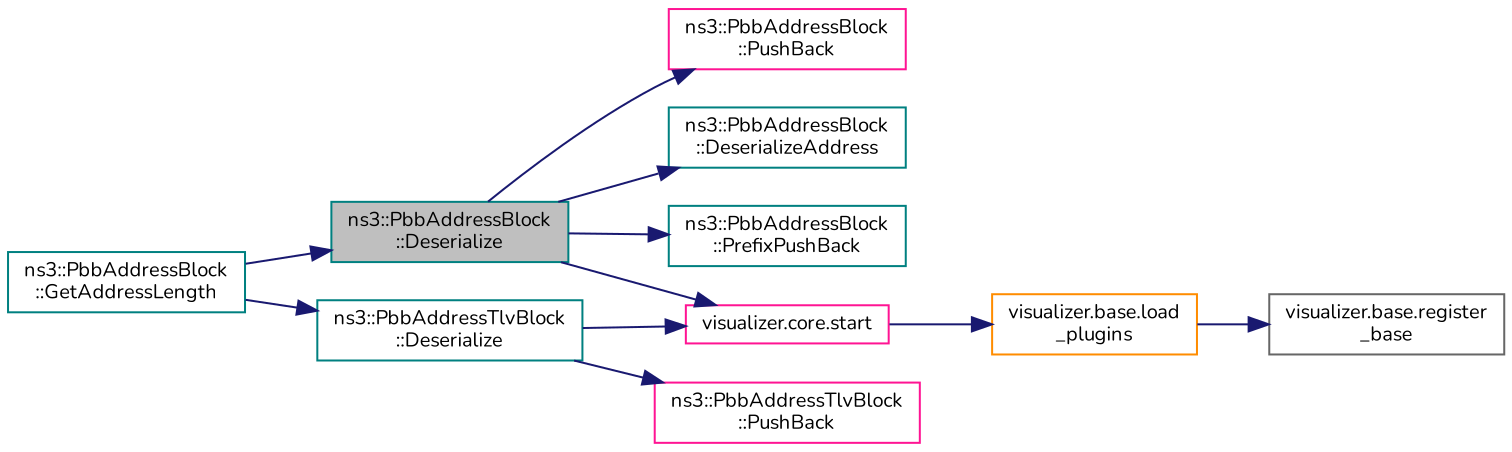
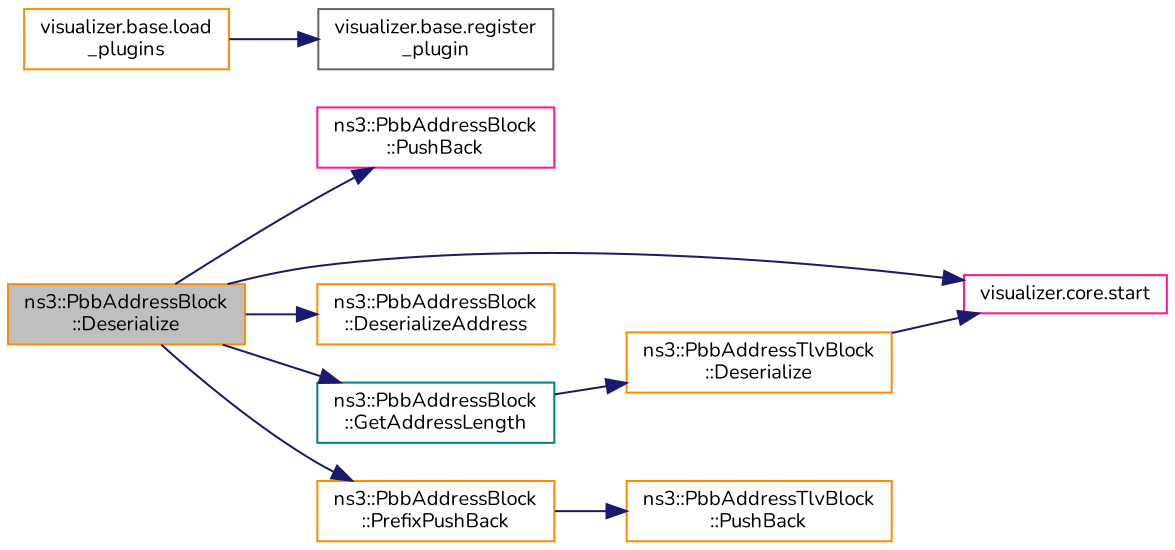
  digraph {
    fontname=Nunito
    rankdir=LR
    node [color=darkorange fillcolor=white fontname=Nunito fontsize=10 shape=record style=filled]
    edge [color=midnightblue fontname=Nunito fontsize=10 labelfontname=Helvetica labelfontsize=10 style=solid]
-   n1 [color=teal fillcolor=grey75 fontcolor=black height=0.2 label="ns3::PbbAddressBlock\l::Deserialize" width=0.4]
+   n1 [fillcolor=grey75 fontcolor=black height=0.2 label="ns3::PbbAddressBlock\l::Deserialize" width=0.4]
    n2 [color=deeppink height=0.2 label="ns3::PbbAddressBlock\l::PushBack" width=0.4]
    n3 [color=deeppink height=0.2 label="visualizer.core.start" width=0.4]
-   n4 [color=teal height=0.2 label="ns3::PbbAddressBlock\l::DeserializeAddress" width=0.4]
+   n4 [height=0.2 label="ns3::PbbAddressBlock\l::DeserializeAddress" width=0.4]
    n5 [color=teal height=0.2 label="ns3::PbbAddressBlock\l::GetAddressLength" width=0.4]
-   n6 [color=teal height=0.2 label="ns3::PbbAddressBlock\l::PrefixPushBack" width=0.4]
-   n7 [color=teal height=0.2 label="ns3::PbbAddressTlvBlock\l::Deserialize" width=0.4]
-   n8 [color=deeppink height=0.2 label="ns3::PbbAddressTlvBlock\l::PushBack" width=0.4]
+   n6 [height=0.2 label="ns3::PbbAddressBlock\l::PrefixPushBack" width=0.4]
+   n7 [height=0.2 label="ns3::PbbAddressTlvBlock\l::Deserialize" width=0.4]
+   n8 [height=0.2 label="ns3::PbbAddressTlvBlock\l::PushBack" width=0.4]
    n9 [height=0.2 label="visualizer.base.load\l_plugins" width=0.4]
-   n10 [color=gray40 height=0.2 label="visualizer.base.register\l_base" width=0.4]
+   n10 [color=gray40 height=0.2 label="visualizer.base.register\l_plugin" width=0.4]
    n1 -> n2
    n1 -> n3
    n1 -> n4
-   n5 -> n1
+   n1 -> n5
    n1 -> n6
-   n3 -> n9
    n5 -> n7
    n7 -> n3
-   n7 -> n8
+   n6 -> n8
    n9 -> n10
  }
